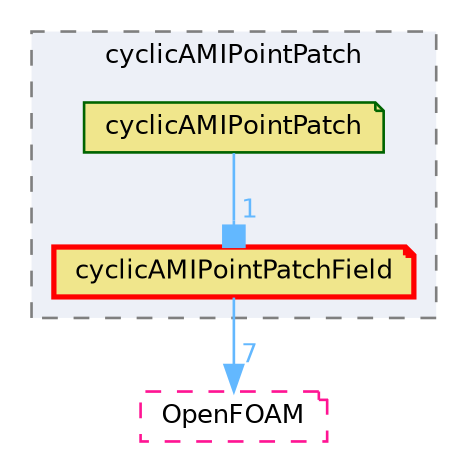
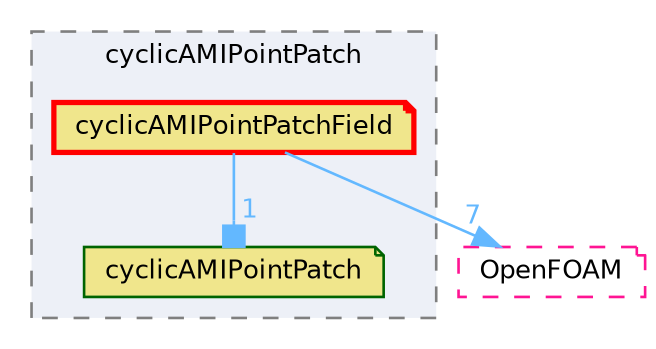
  digraph {
    compound=true
    node [fillcolor=khaki fontname=Helvetica fontsize=10 shape=note]
    edge [color=steelblue1 fontcolor=steelblue1 fontname=Helvetica fontsize=10 labeldistance=1.5 labelfontname=Helvetica labelfontsize=10]
    n1 [color=darkgreen height=0.2 label=cyclicAMIPointPatch style=filled width=0.4]
    n2 [color=red height=0.2 label=cyclicAMIPointPatchField style="filled,bold" width=0.4]
    n3 [color=deeppink fillcolor=white height=0.2 label=OpenFOAM style="filled,dashed" width=0.4]
    subgraph cluster_1 {
      bgcolor="#edf0f7"
      fontname=Helvetica
      fontsize=10
      label=cyclicAMIPointPatch
      pencolor=grey50
      style="filled,dashed"
      n1
      n2
    }
-   n1 -> n2 [arrowhead=box headlabel=1]
+   n2 -> n1 [arrowhead=box headlabel=1]
    n2 -> n3 [arrowhead=normal headlabel=7]
  }
